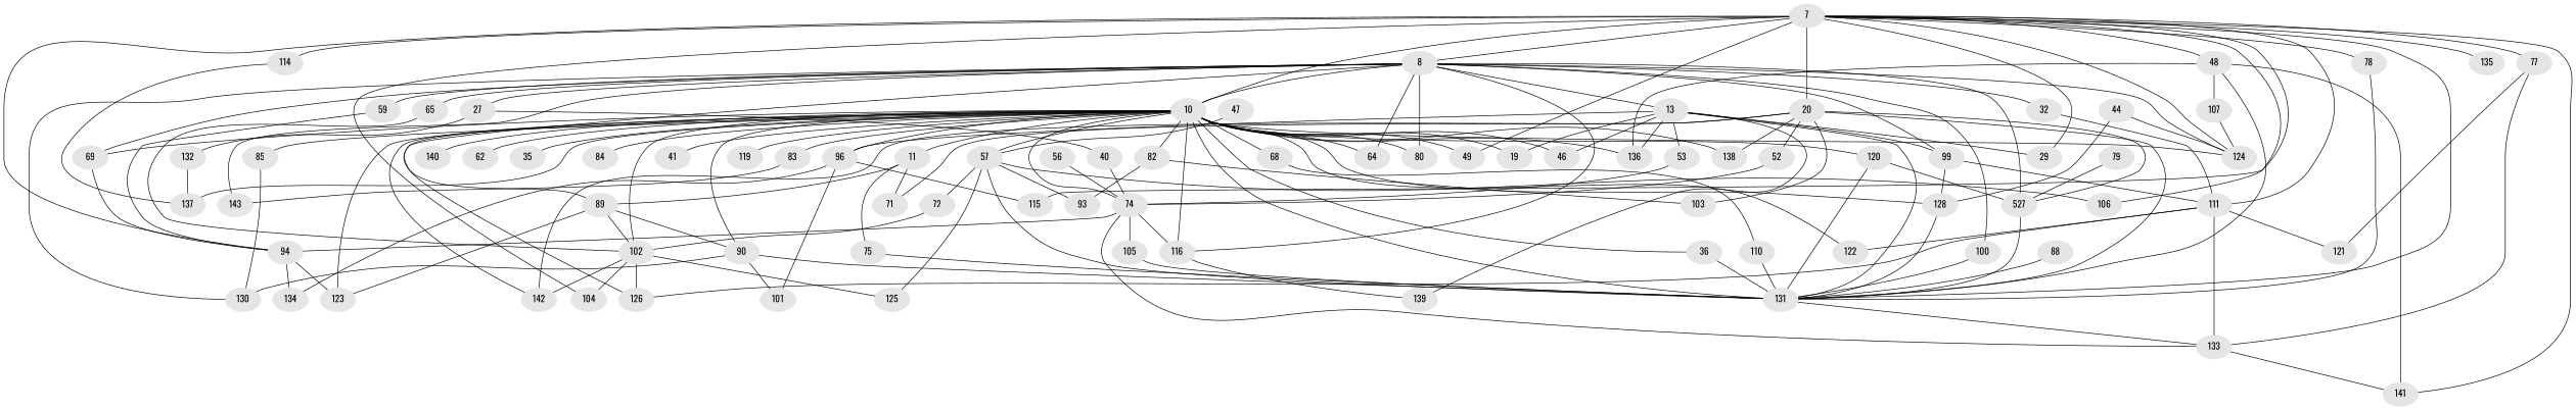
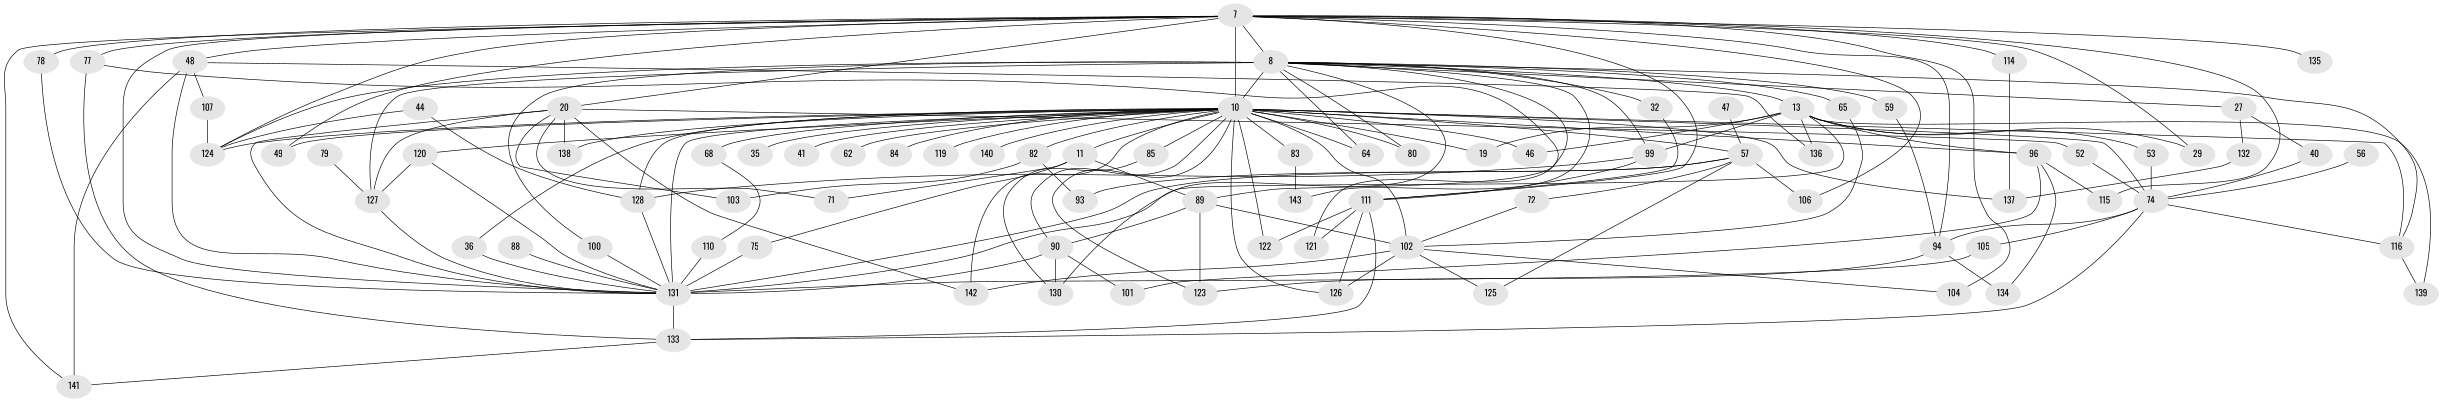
  graph {
    fontname=Oswald
    node [color=gray90 fontname=Oswald style=filled]
    edge [fontname=Oswald]
    7 [super="+6"]
    8 [super="+2"]
    10 [super="+9+5"]
    20 [super="+18"]
    29
    49
    77
    78
    94 [super="+39"]
    104
    106
    111 [super="+21"]
    114 [super="+63"]
    115
    124 [super="+117+95"]
    131 [super="+92+112+4"]
    135
    141 [super="+129"]
    48
    13 [super="+12"]
    27
    32
    59
    64 [super="+51"]
    65
-   69 [super="+38"]
    80
    89 [super="+45"]
    99 [super="+14+91"]
    100
    116 [super="+113+109"]
-   127 [super="+42+86" label=527]
+   127 [super="+42+86"]
    130 [super="+24"]
    143
    11
    19
    35
    36
    41
    46
    57 [super="+25+26"]
    62
    68 [super="+23"]
    74 [super="+37"]
    82
    83
    84
    85
    90 [super="+73"]
    96 [super="+54"]
    102 [super="+98+81+60"]
    119
    120 [super="+15"]
    122
    123 [super="+55"]
    126 [super="+118"]
    128 [super="+30"]
    136
    137 [super="+34+97"]
    138
    140
    142 [super="+50"]
    71
    52
    103
    47
    133 [super="+70"]
    121
    134
    53
    139
    40
    132
    75
    72
    93
    125
    110
    105
    101
    44
    107
    56
    79
    88
    7 -- 8 [weight=4]
    7 -- 10 [weight=8]
    7 -- 20 [weight=2]
    7 -- 29
    7 -- 49
    7 -- 77 [weight=2]
    7 -- 78
    7 -- 94
    7 -- 104
    7 -- 106
    7 -- 111 [weight=2]
    7 -- 114 [weight=2]
    7 -- 115
    7 -- 124
    7 -- 131 [weight=5]
    7 -- 135 [weight=2]
    7 -- 141
    7 -- 48
    8 -- 10 [weight=8]
    8 -- 124 [weight=3]
    8 -- 13 [weight=2]
    8 -- 27 [weight=2]
    8 -- 32
    8 -- 59
    8 -- 64
    8 -- 65
-   8 -- 69
    8 -- 80
    8 -- 89
    8 -- 99 [weight=3]
    8 -- 100
    8 -- 116
    8 -- 127 [weight=2]
    8 -- 130
    8 -- 143
    10 -- 49
    10 -- 124 [weight=2]
    10 -- 131 [weight=10]
    10 -- 64 [weight=2]
-   10 -- 69
    10 -- 80
    10 -- 116 [weight=3]
    10 -- 11 [weight=2]
    10 -- 19
    10 -- 35
    10 -- 36
    10 -- 41 [weight=2]
    10 -- 46
    10 -- 57 [weight=4]
    10 -- 62
    10 -- 68 [weight=2]
    10 -- 74 [weight=4]
    10 -- 82
    10 -- 83 [weight=2]
    10 -- 84
    10 -- 85 [weight=2]
    10 -- 90 [weight=2]
    10 -- 96 [weight=2]
    10 -- 102 [weight=7]
    10 -- 119 [weight=2]
    10 -- 120
    10 -- 122
    10 -- 123
    10 -- 126
    10 -- 128
-   10 -- 136
    10 -- 137 [weight=2]
    10 -- 138
    10 -- 140 [weight=2]
    10 -- 142
    20 -- 131
    20 -- 127
    20 -- 138
    20 -- 142
    20 -- 71
    20 -- 52
    20 -- 103
    77 -- 133
    77 -- 121
    78 -- 131
    94 -- 123
    94 -- 134
    111 -- 122
    111 -- 126
    111 -- 133
    111 -- 121
    114 -- 137
    131 -- 133
    48 -- 131 [weight=2]
    48 -- 141
    48 -- 136
    48 -- 107
    13 -- 29
    13 -- 131
    13 -- 99
    13 -- 19
    13 -- 46
    13 -- 96
    13 -- 136
    13 -- 53
    13 -- 139
    27 -- 40
    27 -- 132
    32 -- 111
    59 -- 94
    65 -- 102
-   69 -- 94
    89 -- 90
    89 -- 102
    89 -- 123
    99 -- 111
    99 -- 128
    100 -- 131
    116 -- 139
    127 -- 131
    11 -- 89
    11 -- 71
    11 -- 75
    36 -- 131
    57 -- 106
    57 -- 131
    57 -- 72
    57 -- 93
    57 -- 125
    68 -- 110
    74 -- 94 [weight=2]
    74 -- 116 [weight=2]
    74 -- 133
    74 -- 105
    82 -- 103
    82 -- 93
    83 -- 143
    85 -- 130
    90 -- 131 [weight=3]
    90 -- 130
    90 -- 101
    96 -- 115
    96 -- 134
    96 -- 101
    102 -- 104
    102 -- 126
    102 -- 142
    102 -- 125
    120 -- 131 [weight=2]
    120 -- 127
    128 -- 131
    52 -- 74
    47 -- 57
    133 -- 141
    53 -- 74
    40 -- 74
    132 -- 137
    75 -- 131
    72 -- 102
    110 -- 131
    105 -- 131
    44 -- 124
    44 -- 128
    107 -- 124
    56 -- 74 [weight=2]
    79 -- 127
    88 -- 131 [weight=2]
  }
